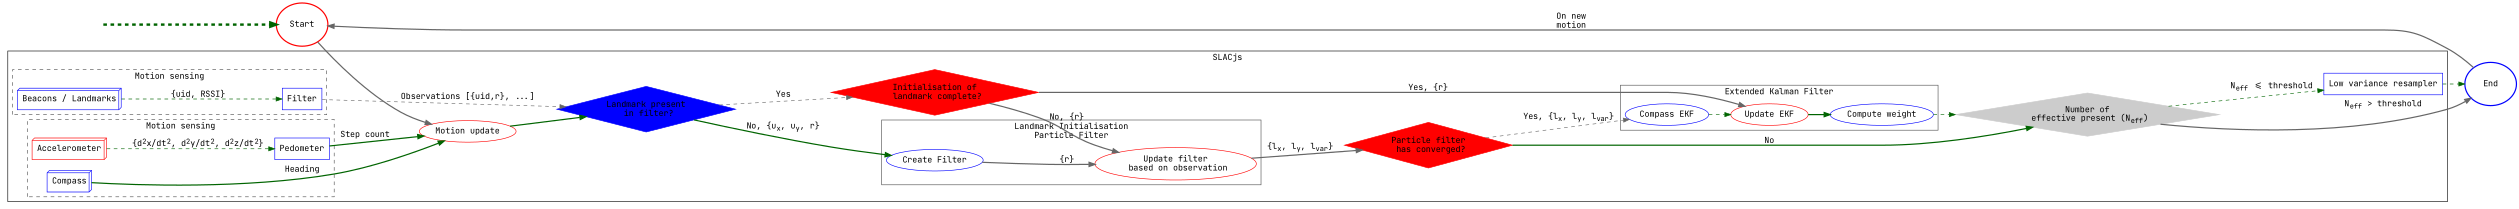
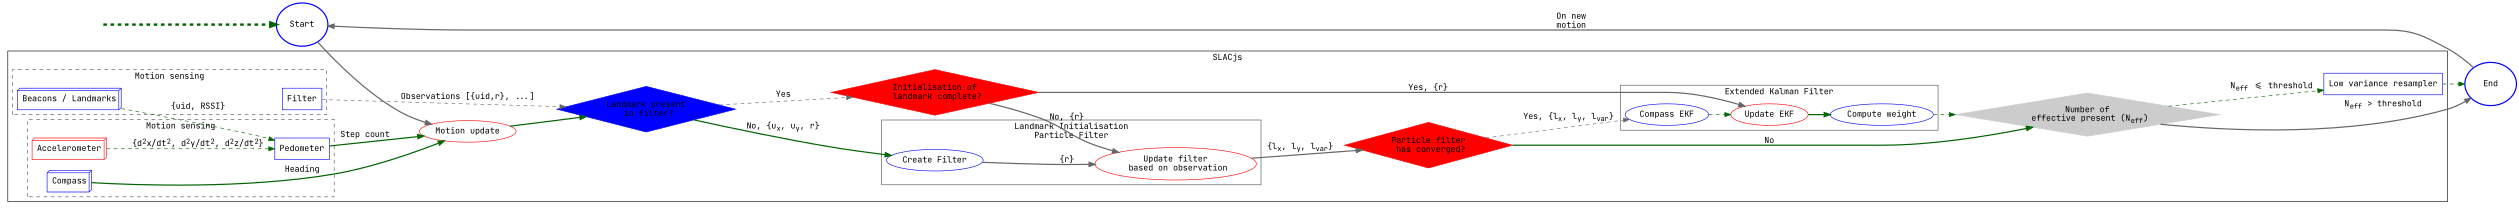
  digraph {
    fontname="JetBrains Mono"
    newrank=true
    rankdir=LR
    node [color=blue fontname="JetBrains Mono"]
    edge [fontname="JetBrains Mono" style=bold color=darkgreen]
    n1 [label=Filter shape=box]
    n2 [label=Pedometer shape=box]
    n3 [label="Beacons / Landmarks" shape=box3d]
    n4 [color=red label=Accelerometer shape=box3d]
    n5 [label=Compass shape=box3d]
    n6 [label="Create Filter"]
    n7 [color=red label="Update filter\n based on observation"]
    n8 [label="Compass EKF"]
    n9 [color=red label="Update EKF"]
    n10 [label="Compute weight"]
    n11 [color=red label="Motion update"]
    n12 [label="Landmark present\n in filter?" shape=diamond style=filled]
    n13 [color=grey80 label=<Number of<br/> effective present (N<sub>eff</sub>)> shape=diamond style=filled]
    n14 [label="Low variance resampler" shape=box]
    n15 [color=red label="Initialisation of\n landmark complete?" shape=diamond style=filled]
    n16 [color=red label="Particle filter\n has converged?" shape=diamond style=filled]
    n17 [height=1 label=End penwidth=2 width=1.2]
    pseudoStart [height=1 style=invis width=1.2 color=""]
-   n19 [color=red height=1 label=Start penwidth=2 width=1.2]
+   n19 [height=1 label=Start penwidth=2 width=1.2]
    subgraph sub_1 {
      rank=same
      n1
      n2
    }
    subgraph sub_2 {
      rank=same
      n3
      n4
      n5
    }
    subgraph cluster_3 {
      label=SLACjs
      n11
      n12
      n13
      n14
      n15
      n16
      subgraph cluster_4 {
        color=grey30
        label="Motion sensing"
        style=dashed
        n1
        n3
      }
      subgraph cluster_5 {
        color=grey30
        label="Motion sensing"
        style=dashed
        n2
        n4
        n5
      }
      subgraph cluster_6 {
        color=grey30
        label="Landmark Initialisation\nParticle Filter"
        n6
        n7
      }
      subgraph cluster_7 {
        color=grey30
        label="Extended Kalman Filter"
        n8
        n9
        n10
      }
    }
    n1 -> n11 [style=invis color=""]
    n1 -> n12 [color=gray40 label="Observations [{uid,r}, ...]" style=dashed]
    n2 -> n11 [label="Step count"]
-   n3 -> n1 [label="{uid, RSSI}" style=dashed]
+   n3 -> n2 [label="{uid, RSSI}" style=dashed]
    n4 -> n1 [style=invis color=""]
    n4 -> n2 [label=<{d<sup>2</sup>x/dt<sup>2</sup>, d<sup>2</sup>y/dt<sup>2</sup>, d<sup>2</sup>z/dt<sup>2</sup>}> style=dashed]
    n5 -> n11 [label=Heading]
    n6 -> n7 [color=gray40 label="{r}"]
    n7 -> n16 [color=gray40 label=<{l<sub>x</sub>, l<sub>y</sub>, l<sub>var</sub>}>]
    n8 -> n9 [style=dashed]
    n9 -> n10
    n10 -> n13 [style=dashed]
    n11 -> n12
    n12 -> n6 [label=<No, {u<sub>x</sub>, u<sub>y</sub>, r}>]
    n12 -> n15 [color=gray40 label=Yes style=dashed]
    n13 -> n14 [label=<N<sub>eff</sub> &lt;= threshold> style=dashed]
    n13 -> n17 [color=gray40 label=<N<sub>eff</sub> &gt; threshold>]
    n14 -> n17 [style=dashed]
    n15 -> n7 [color=gray40 label="No, {r}"]
    n15 -> n9 [color=gray40 label="Yes, {r}"]
    n16 -> n8 [color=gray40 label=<Yes, {l<sub>x</sub>, l<sub>y</sub>, l<sub>var</sub>}> style=dashed]
    n16 -> n13 [label=No]
    pseudoStart -> n19 [penwidth=4 style=dashed]
    n19 -> n11 [color=gray40]
    n19 -> n17 [arrowhead=none arrowtail=normal color=gray40 dir=both label=" On new\n motion"]
  }
